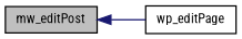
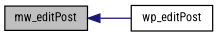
  digraph {
    rankdir=LR
    fontname="Roboto Condensed"
    node [color=black fontname="Roboto Condensed" fontsize=10 shape=record style=filled]
    n1 [fillcolor=grey75 fontcolor=black height=0.2 label=mw_editPost width=0.4]
-   n2 [fillcolor=white height=0.2 label=wp_editPage width=0.4]
+   n2 [fillcolor=white height=0.2 label=wp_editPost width=0.4]
    n1 -> n2 [color=midnightblue dir=back fontname="Roboto Condensed" fontsize=10 labelfontname=Helvetica labelfontsize=10 style=solid]
  }
